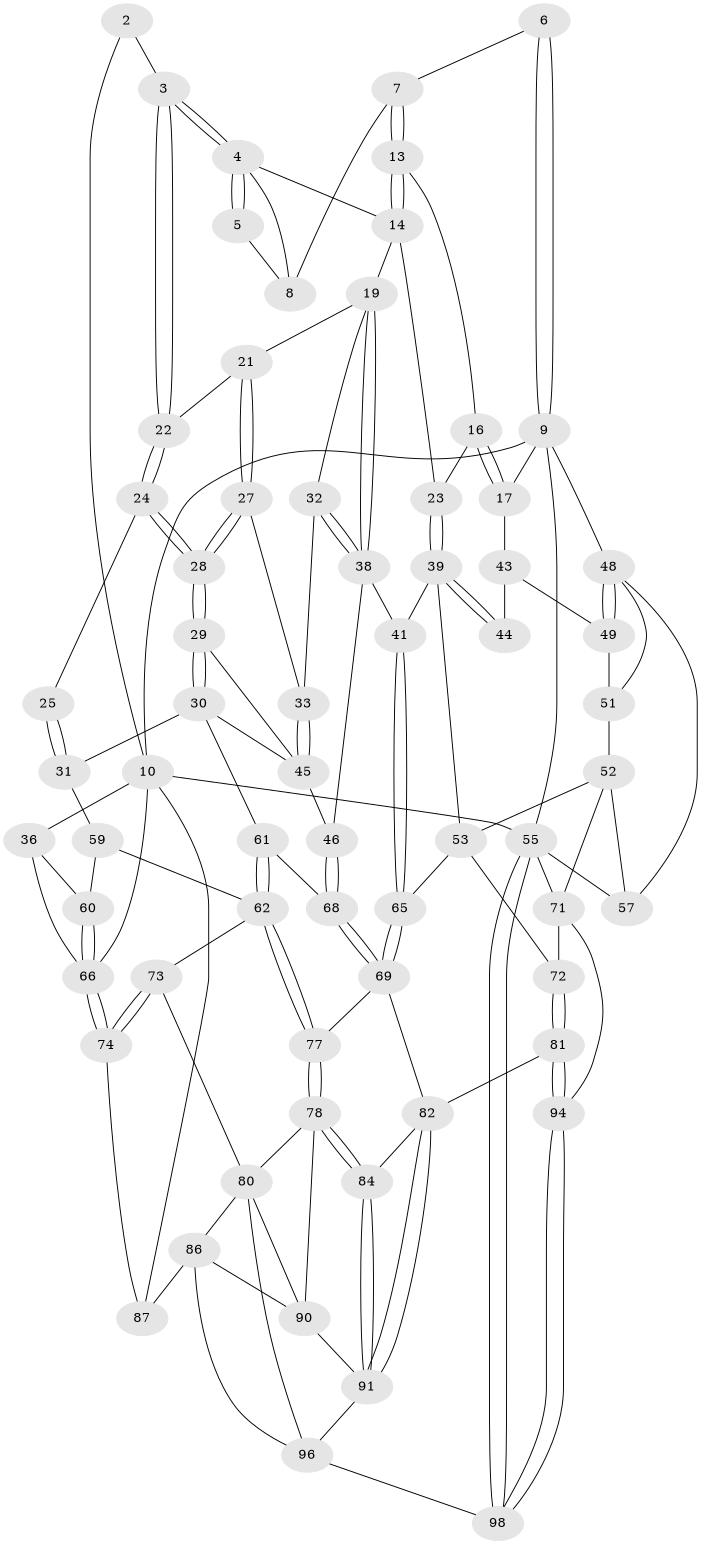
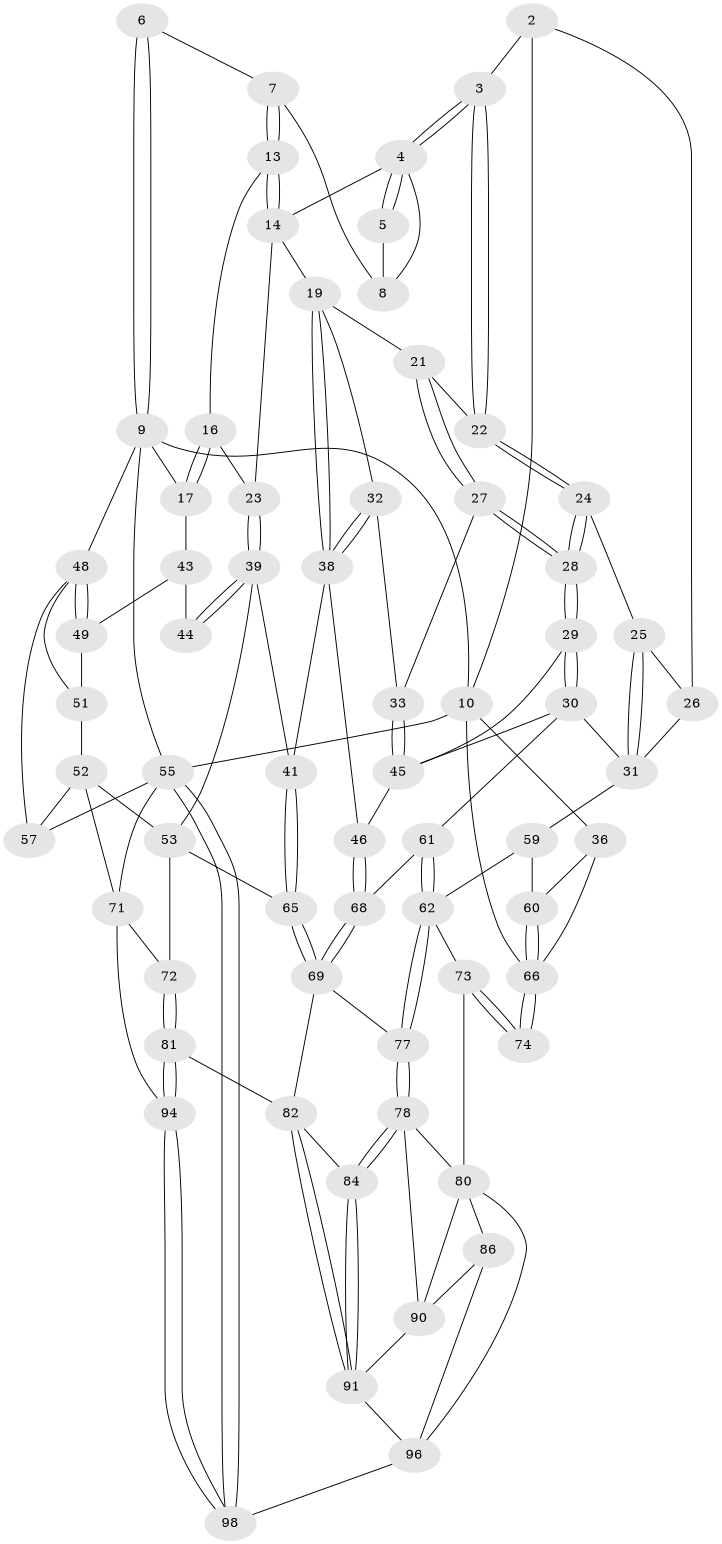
  graph {
    node [color=gray90 style=filled]
    2 [super="+11"]
    3
    10 [super="+75"]
+   26 [super="+35"]
    6
    7
    9 [super="+18"]
    4 [super="+12"]
    22
    55 [super="+56"]
    36 [super="+37"]
    66 [super="+67"]
-   87 [super="+89"]
    31 [super="+34"]
    5
    8
    14 [super="+15"]
    24
    19 [super="+20"]
    23
    13
    17
    48 [super="+58"]
    16
    43 [super="+50"]
    49
    51
    57
    71 [super="+88"]
    98
    60
    74
    21
    32
    38 [super="+42"]
    39 [super="+40"]
    44
    27
    33
    41
    46
    28
    25
    53 [super="+64"]
    29
    59
    45 [super="+47"]
    30 [super="+54"]
    61
    68
    62 [super="+63"]
    65
    72
    69 [super="+76"]
    52 [super="+70"]
    94
    81
    73
    77
    80 [super="+85"]
    78 [super="+79"]
    82 [super="+83"]
    84
    91 [super="+92"]
    90 [super="+93"]
    86 [super="+95"]
    96 [super="+97"]
    2 -- 3
    2 -- 10
+   2 -- 26
    3 -- 4
    3 -- 4
    3 -- 22
    3 -- 22
    10 -- 55
    10 -- 36
    10 -- 66
-   10 -- 87
+   26 -- 31
    6 -- 7
    6 -- 9
    6 -- 9
    7 -- 8
    7 -- 13
    7 -- 13
    9 -- 10
    9 -- 55
    9 -- 17
    9 -- 48
    4 -- 5
    4 -- 5
    4 -- 8
    4 -- 14
    22 -- 24
    22 -- 24
    55 -- 57
    55 -- 71
    55 -- 98
    55 -- 98
    36 -- 66
    36 -- 60
    66 -- 74
    66 -- 74
    31 -- 59
    5 -- 8
    14 -- 19
    14 -- 23
    24 -- 28
    24 -- 28
    24 -- 25
    19 -- 21
    19 -- 32
    19 -- 38
    19 -- 38
    23 -- 39
    23 -- 39
    13 -- 14
    13 -- 14
    13 -- 16
    17 -- 43
    48 -- 49
    48 -- 49
    48 -- 51
    48 -- 57
    16 -- 23
    16 -- 17
    16 -- 17
    43 -- 49
    43 -- 44 [weight=2]
    49 -- 51
    51 -- 52
    71 -- 72
    71 -- 94
    60 -- 66
    60 -- 66
-   74 -- 87
    21 -- 22
    21 -- 27
    21 -- 27
    32 -- 38
    32 -- 38
    32 -- 33
    38 -- 41
    38 -- 46
    39 -- 44
    39 -- 44
    39 -- 41
    39 -- 53
    27 -- 33
    27 -- 28
    27 -- 28
    33 -- 45
    33 -- 45
    41 -- 65
    41 -- 65
    46 -- 68
    46 -- 68
    28 -- 29
    28 -- 29
+   25 -- 26
    25 -- 31
    25 -- 31
    53 -- 65
    53 -- 72
    29 -- 45
    29 -- 30
    29 -- 30
    59 -- 60
    59 -- 62
    45 -- 46
    30 -- 31
    30 -- 45
    30 -- 61
    61 -- 68
    61 -- 62
    61 -- 62
    68 -- 69
    68 -- 69
    62 -- 73
    62 -- 77
    62 -- 77
    65 -- 69
    65 -- 69
    72 -- 81
    72 -- 81
    69 -- 77
    69 -- 82
    52 -- 57
    52 -- 71
    52 -- 53
    94 -- 98
    94 -- 98
    81 -- 94
    81 -- 94
    81 -- 82
    73 -- 74
    73 -- 74
    73 -- 80
    77 -- 78
    77 -- 78
    80 -- 90
    80 -- 86
    80 -- 96
    78 -- 80
    78 -- 84
    78 -- 84
    78 -- 90
    82 -- 84
    82 -- 91
    82 -- 91
    84 -- 91
    84 -- 91
    91 -- 96
    90 -- 91
-   86 -- 87
    86 -- 90
    86 -- 96
    96 -- 98
  }
